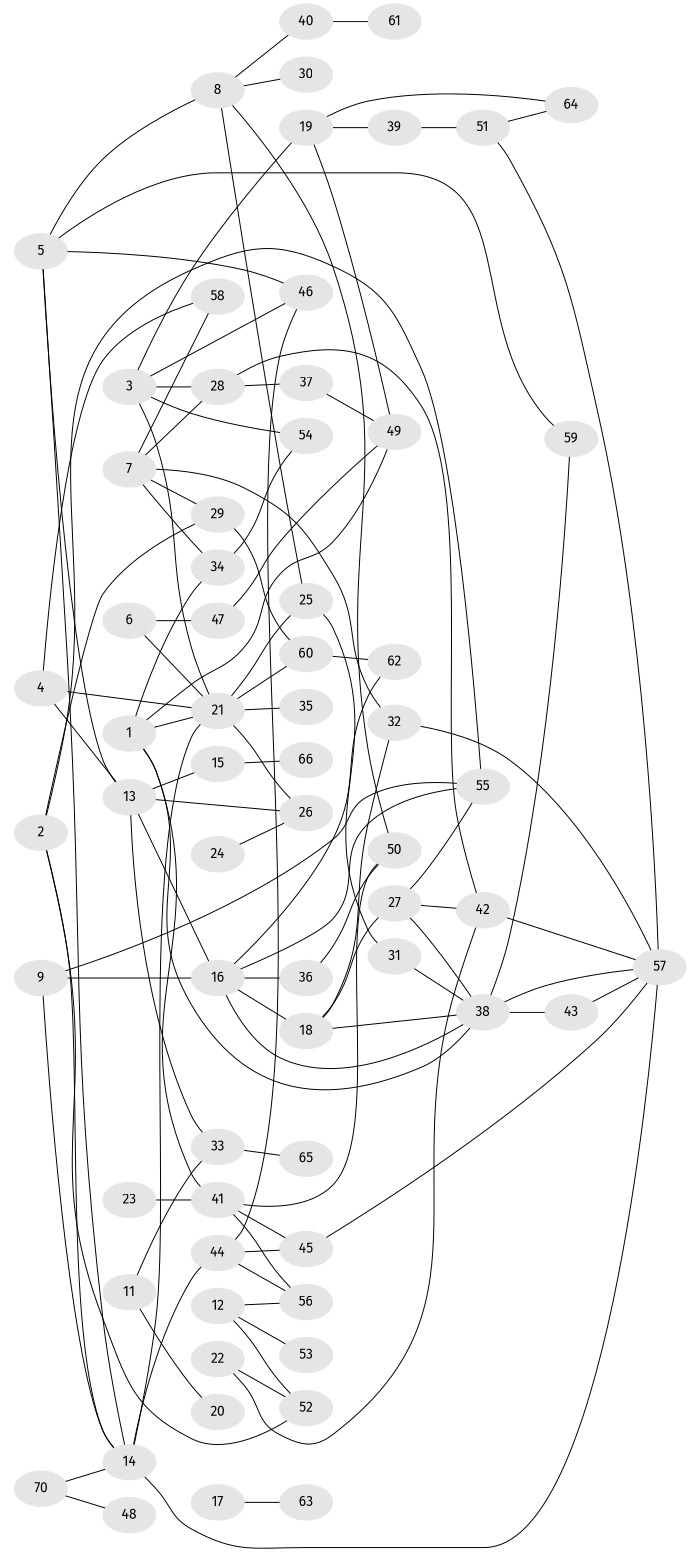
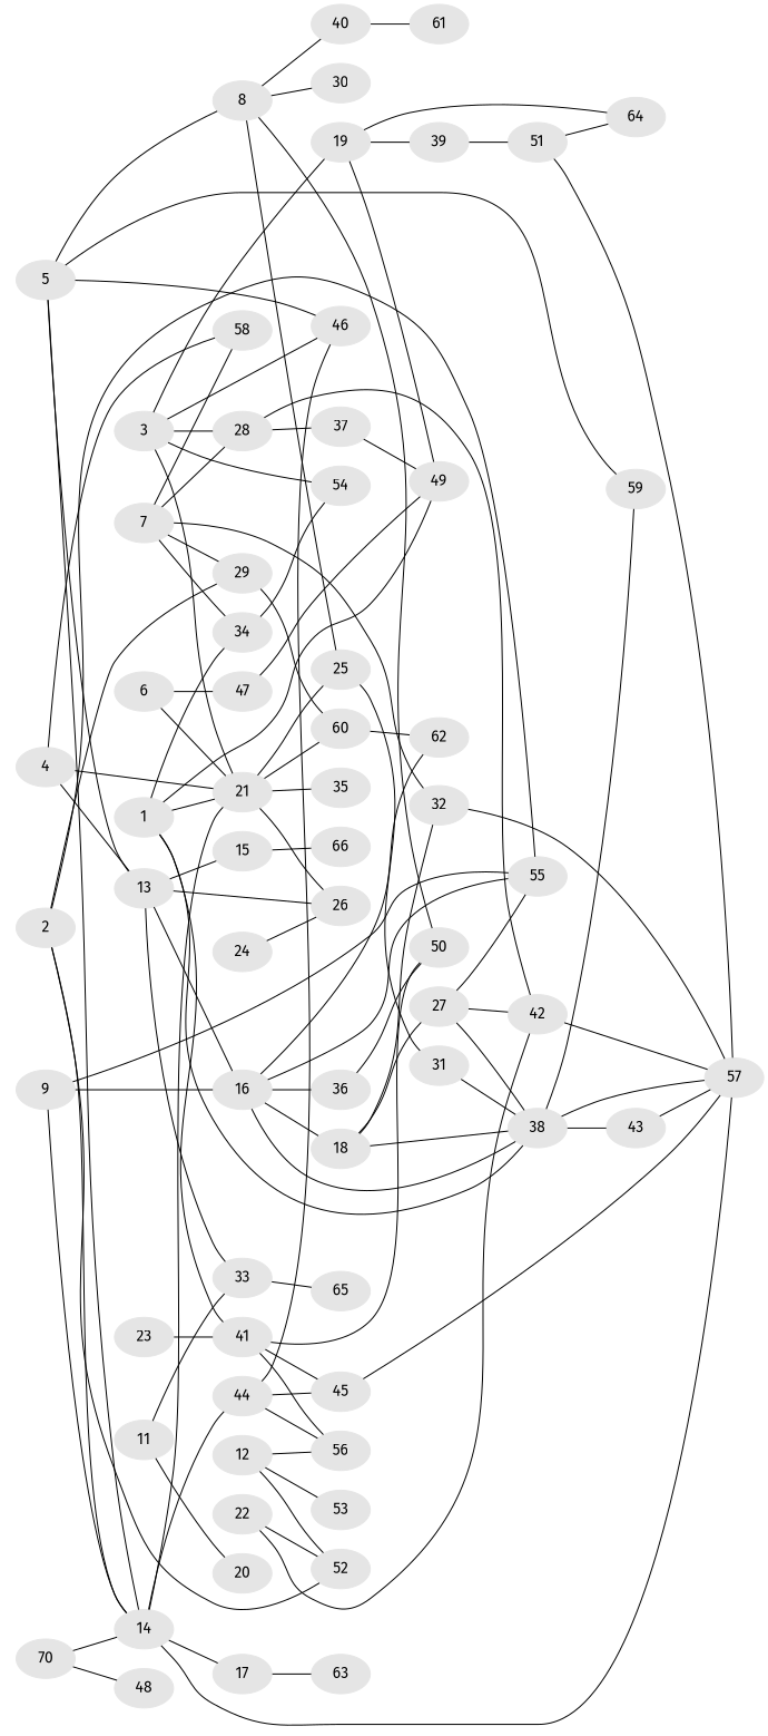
  graph {
    fontname="Fira Sans"
    rankdir=LR
    node [color=gray90 fontname="Fira Sans" style=filled]
    edge [fontname="Fira Sans" weight=1.0]
    1
    21
    34
    38
    41
    49
    25
    26
    35
    60
    54
    59
    57
    43
    50
    56
    45
    2
    14
    29
    52
    55
    17
    44
    3
    19
    28
    46
    39
    64
    42
    37
    4
    13
    58
    16
    33
    15
    5
    8
    30
    40
    6
    47
    7
    32
    31
    61
    9
    18
    36
    62
    n53 [label=70]
    48
    11
    20
    65
    12
    53
    66
    63
    27
    51
    22
    23
    24
    1 -- 21
    1 -- 34
    1 -- 38
    1 -- 41
    1 -- 49
    21 -- 25
    21 -- 26
    21 -- 35
    21 -- 60
    34 -- 54
    38 -- 59
    38 -- 57
    38 -- 43
    41 -- 50
    41 -- 56
    41 -- 45
    25 -- 31
    60 -- 62
    43 -- 57
    45 -- 57
    2 -- 14
    2 -- 29
    2 -- 52
    2 -- 55
    14 -- 21
    14 -- 57
+   14 -- 17
    14 -- 44
    29 -- 60
    17 -- 63
    44 -- 56
    44 -- 45
    44 -- 46
    3 -- 21
    3 -- 54
    3 -- 19
    3 -- 28
    3 -- 46
    19 -- 49
    19 -- 39
    19 -- 64
    28 -- 42
    28 -- 37 [weight=2.0]
    39 -- 51
    42 -- 57
    37 -- 49
    4 -- 21
    4 -- 13
    4 -- 58
    13 -- 26
    13 -- 16
    13 -- 33
    13 -- 15
    16 -- 38 [weight=2.0]
    16 -- 55
    16 -- 18
    16 -- 36
    16 -- 62
    33 -- 65
    15 -- 66
    5 -- 59
    5 -- 14
    5 -- 46
    5 -- 13
    5 -- 8
    8 -- 25
    8 -- 50
    8 -- 30
    8 -- 40
    40 -- 61
    6 -- 21
    6 -- 47 [weight=2.0]
    47 -- 49
    7 -- 34
    7 -- 29
    7 -- 28
    7 -- 58
    7 -- 32
    32 -- 57
    31 -- 38
    9 -- 14
    9 -- 55
    9 -- 16
    18 -- 38
    18 -- 32
    18 -- 27
    36 -- 50
    n53 -- 14
    n53 -- 48
    11 -- 33
    11 -- 20
    12 -- 56
    12 -- 52
    12 -- 53
    27 -- 38
    27 -- 55
    27 -- 42
    51 -- 57
    51 -- 64
    22 -- 52
    22 -- 42
    23 -- 41
    24 -- 26
  }
